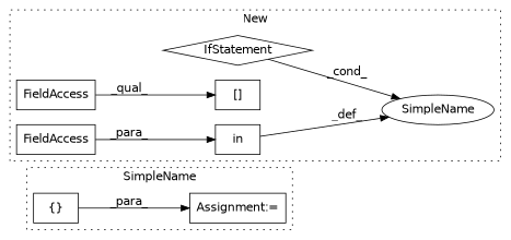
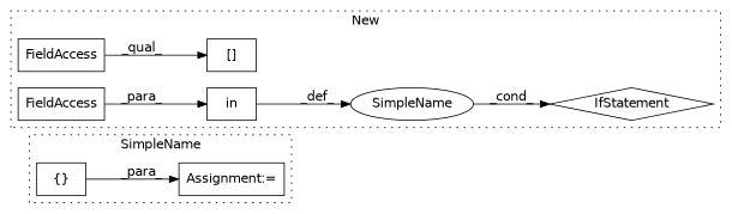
  digraph {
    fontname="DejaVu Sans"
    rankdir=LR
    node [a=22 fontname="DejaVu Sans" l=24 shape=box]
    edge [fontname="DejaVu Sans"]
    n1 [a=4 l=2 label="{}" s=1876]
    n2 [a=7 l=1 label="Assignment:=" s=1858]
    n3 [a=2 l="25,1" label="[]" s="2923,2956"]
    n4 [a=25 l="10,2" label=IfStatement s="2861,2907" shape=diamond]
    n5 [a=42 label=SimpleName shape=ellipse l=""]
    n6 [label=FieldAccess s=2923]
    n7 [a=105 l=36 label=in s=2871]
    n8 [label=FieldAccess s=2883]
    subgraph cluster_1 {
      label=SimpleName
      style=dotted
      n1
      n2
    }
    subgraph cluster_2 {
      label=New
      style=dotted
      n3
      n4
      n5
      n6
      n7
      n8
    }
    n1 -> n2 [label=_para_]
-   n4 -> n5 [label=_cond_]
+   n5 -> n4 [label=_cond_]
    n6 -> n3 [label=_qual_]
    n7 -> n5 [label=_def_]
    n8 -> n7 [label=_para_]
  }
